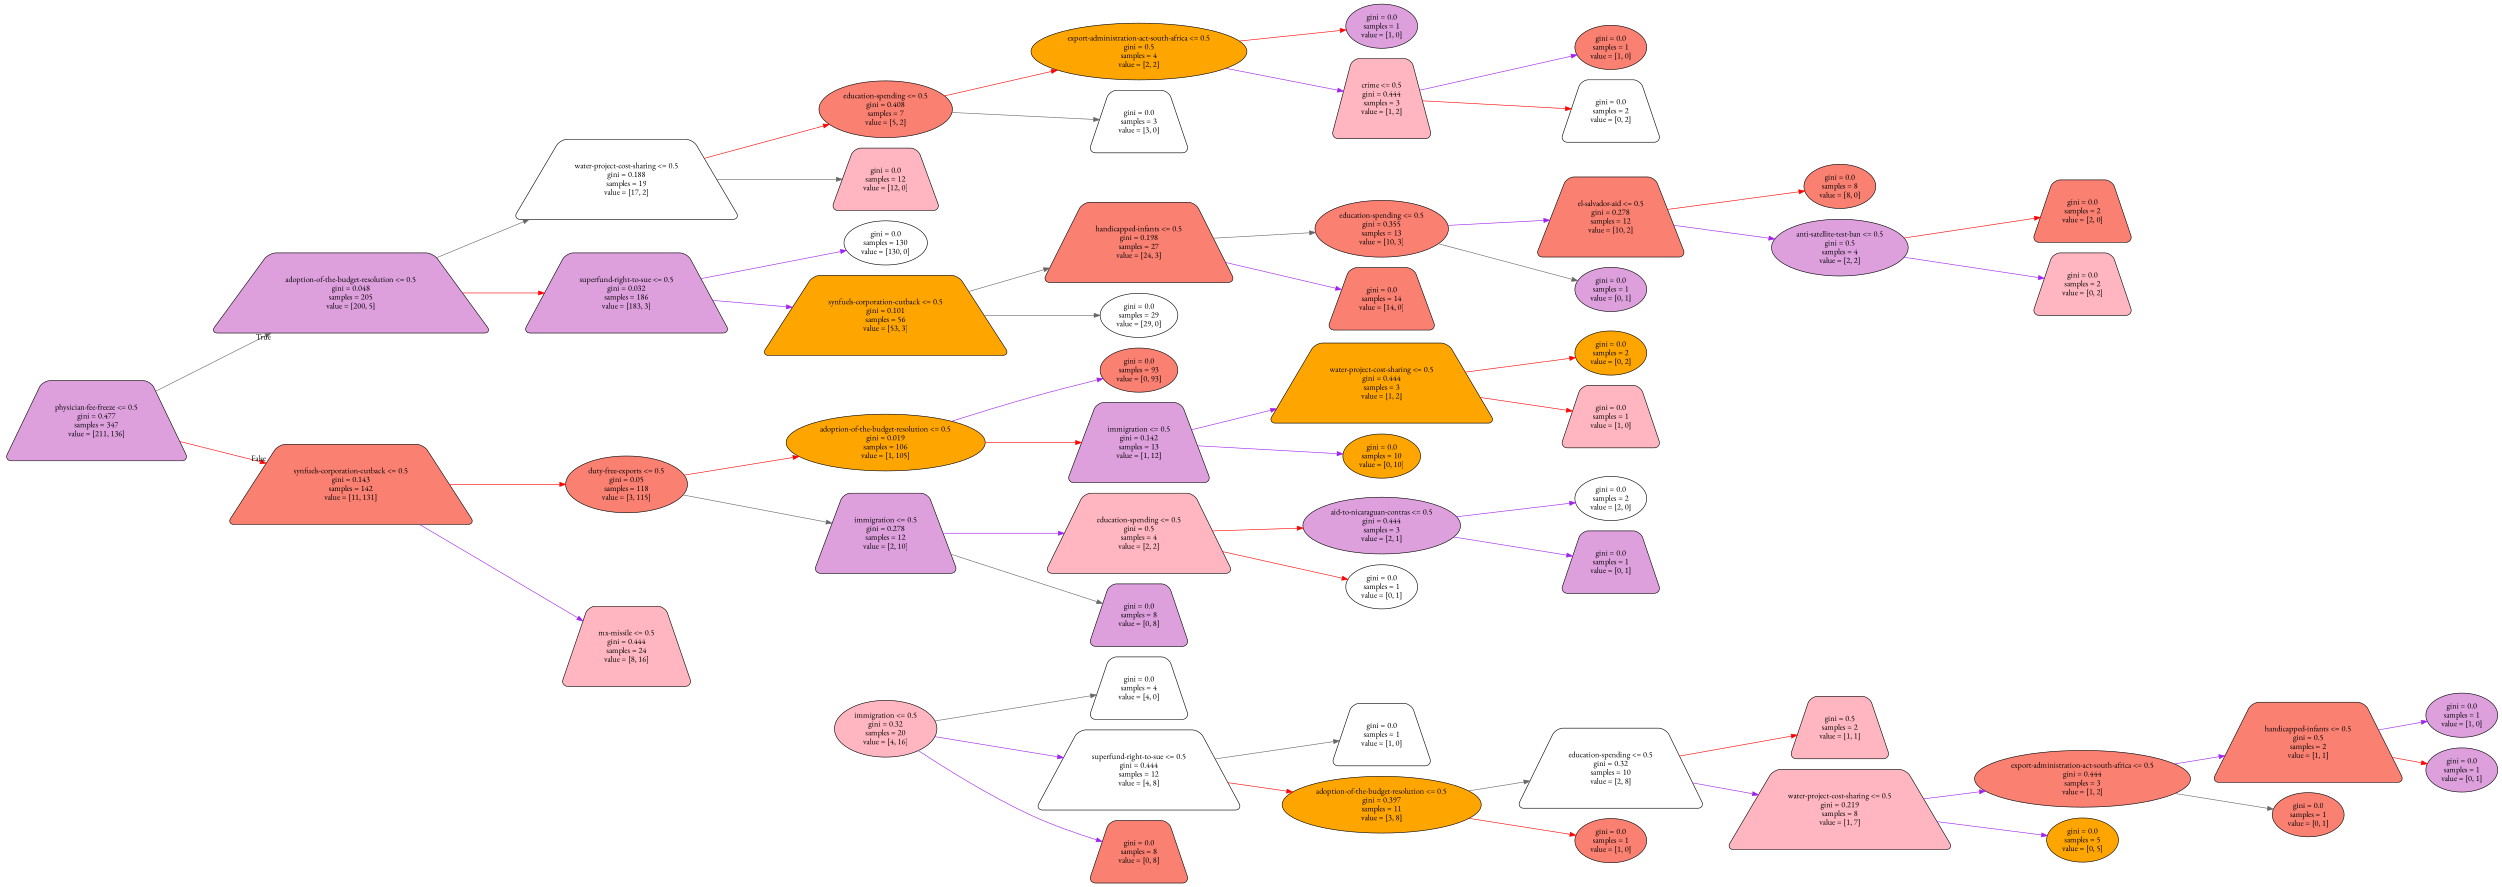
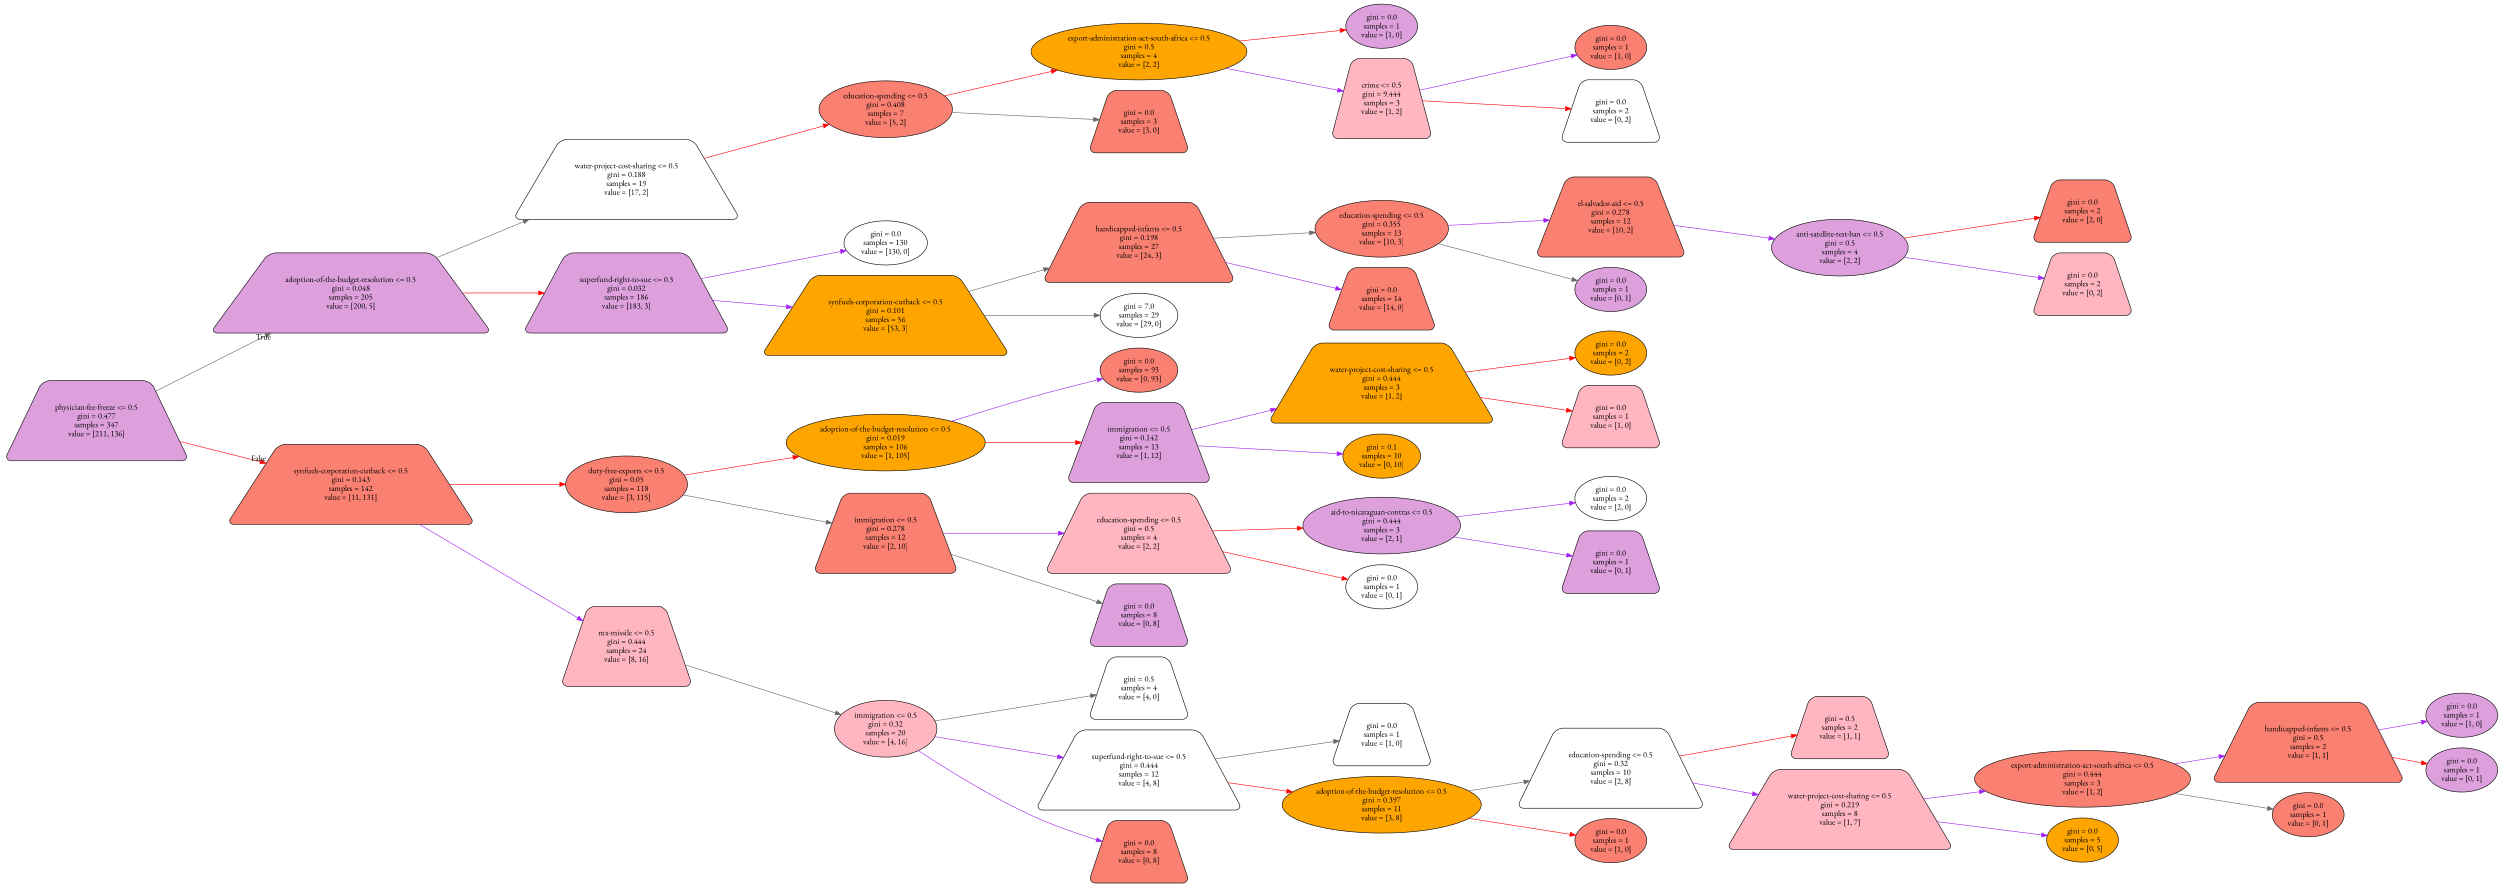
  digraph {
    fontname="EB Garamond"
    rankdir=LR
    node [color=black fillcolor=salmon fontname="EB Garamond" shape=trapezium style="filled, rounded"]
    edge [color=purple fontname="EB Garamond"]
    n1 [fillcolor=plum label="physician-fee-freeze <= 0.5\ngini = 0.477\nsamples = 347\nvalue = [211, 136]"]
    n2 [fillcolor=plum label="adoption-of-the-budget-resolution <= 0.5\ngini = 0.048\nsamples = 205\nvalue = [200, 5]"]
    n3 [label="synfuels-corporation-cutback <= 0.5\ngini = 0.143\nsamples = 142\nvalue = [11, 131]"]
    n4 [fillcolor=white label="water-project-cost-sharing <= 0.5\ngini = 0.188\nsamples = 19\nvalue = [17, 2]"]
    n5 [fillcolor=plum label="superfund-right-to-sue <= 0.5\ngini = 0.032\nsamples = 186\nvalue = [183, 3]"]
    n6 [label="duty-free-exports <= 0.5\ngini = 0.05\nsamples = 118\nvalue = [3, 115]" shape=ellipse]
    n7 [fillcolor=lightpink label="mx-missile <= 0.5\ngini = 0.444\nsamples = 24\nvalue = [8, 16]"]
    n8 [label="education-spending <= 0.5\ngini = 0.408\nsamples = 7\nvalue = [5, 2]" shape=ellipse]
-   n9 [fillcolor=lightpink label="gini = 0.0\nsamples = 12\nvalue = [12, 0]"]
    n10 [fillcolor=white label="gini = 0.0\nsamples = 130\nvalue = [130, 0]" shape=ellipse]
    n11 [fillcolor=orange label="synfuels-corporation-cutback <= 0.5\ngini = 0.101\nsamples = 56\nvalue = [53, 3]"]
    n12 [fillcolor=orange label="export-administration-act-south-africa <= 0.5\ngini = 0.5\nsamples = 4\nvalue = [2, 2]" shape=ellipse]
-   n13 [fillcolor=white label="gini = 0.0\nsamples = 3\nvalue = [3, 0]"]
+   n13 [label="gini = 0.0\nsamples = 3\nvalue = [3, 0]"]
    n14 [fillcolor=plum label="gini = 0.0\nsamples = 1\nvalue = [1, 0]" shape=ellipse]
-   n15 [fillcolor=lightpink label="crime <= 0.5\ngini = 0.444\nsamples = 3\nvalue = [1, 2]"]
+   n15 [fillcolor=lightpink label="crime <= 0.5\ngini = 9.444\nsamples = 3\nvalue = [1, 2]"]
    n16 [label="gini = 0.0\nsamples = 1\nvalue = [1, 0]" shape=ellipse]
    n17 [fillcolor=white label="gini = 0.0\nsamples = 2\nvalue = [0, 2]"]
    n18 [label="handicapped-infants <= 0.5\ngini = 0.198\nsamples = 27\nvalue = [24, 3]"]
-   n19 [fillcolor=white label="gini = 0.0\nsamples = 29\nvalue = [29, 0]" shape=ellipse]
+   n19 [fillcolor=white label="gini = 7.0\nsamples = 29\nvalue = [29, 0]" shape=ellipse]
    n20 [label="education-spending <= 0.5\ngini = 0.355\nsamples = 13\nvalue = [10, 3]" shape=ellipse]
    n21 [label="gini = 0.0\nsamples = 14\nvalue = [14, 0]"]
    n22 [label="el-salvador-aid <= 0.5\ngini = 0.278\nsamples = 12\nvalue = [10, 2]"]
    n23 [fillcolor=plum label="gini = 0.0\nsamples = 1\nvalue = [0, 1]" shape=ellipse]
-   n24 [label="gini = 0.0\nsamples = 8\nvalue = [8, 0]" shape=ellipse]
    n25 [fillcolor=plum label="anti-satellite-test-ban <= 0.5\ngini = 0.5\nsamples = 4\nvalue = [2, 2]" shape=ellipse]
    n26 [label="gini = 0.0\nsamples = 2\nvalue = [2, 0]"]
    n27 [fillcolor=lightpink label="gini = 0.0\nsamples = 2\nvalue = [0, 2]"]
    n28 [fillcolor=orange label="adoption-of-the-budget-resolution <= 0.5\ngini = 0.019\nsamples = 106\nvalue = [1, 105]" shape=ellipse]
-   n29 [fillcolor=plum label="immigration <= 0.5\ngini = 0.278\nsamples = 12\nvalue = [2, 10]"]
+   n29 [label="immigration <= 0.5\ngini = 0.278\nsamples = 12\nvalue = [2, 10]"]
    n30 [fillcolor=lightpink label="immigration <= 0.5\ngini = 0.32\nsamples = 20\nvalue = [4, 16]" shape=ellipse]
    n31 [label="gini = 0.0\nsamples = 93\nvalue = [0, 93]" shape=ellipse]
    n32 [fillcolor=plum label="immigration <= 0.5\ngini = 0.142\nsamples = 13\nvalue = [1, 12]"]
    n33 [fillcolor=lightpink label="education-spending <= 0.5\ngini = 0.5\nsamples = 4\nvalue = [2, 2]"]
    n34 [fillcolor=plum label="gini = 0.0\nsamples = 8\nvalue = [0, 8]"]
    n35 [fillcolor=orange label="water-project-cost-sharing <= 0.5\ngini = 0.444\nsamples = 3\nvalue = [1, 2]"]
-   n36 [fillcolor=orange label="gini = 0.0\nsamples = 10\nvalue = [0, 10]" shape=ellipse]
+   n36 [fillcolor=orange label="gini = 0.1\nsamples = 10\nvalue = [0, 10]" shape=ellipse]
    n37 [fillcolor=orange label="gini = 0.0\nsamples = 2\nvalue = [0, 2]" shape=ellipse]
    n38 [fillcolor=lightpink label="gini = 0.0\nsamples = 1\nvalue = [1, 0]"]
    n39 [fillcolor=plum label="aid-to-nicaraguan-contras <= 0.5\ngini = 0.444\nsamples = 3\nvalue = [2, 1]" shape=ellipse]
    n40 [fillcolor=white label="gini = 0.0\nsamples = 1\nvalue = [0, 1]" shape=ellipse]
    n41 [fillcolor=white label="gini = 0.0\nsamples = 2\nvalue = [2, 0]" shape=ellipse]
    n42 [fillcolor=plum label="gini = 0.0\nsamples = 1\nvalue = [0, 1]"]
-   n43 [fillcolor=white label="gini = 0.0\nsamples = 4\nvalue = [4, 0]"]
+   n43 [fillcolor=white label="gini = 0.5\nsamples = 4\nvalue = [4, 0]"]
    n44 [fillcolor=white label="superfund-right-to-sue <= 0.5\ngini = 0.444\nsamples = 12\nvalue = [4, 8]"]
    n45 [label="gini = 0.0\nsamples = 8\nvalue = [0, 8]"]
    n46 [fillcolor=white label="gini = 0.0\nsamples = 1\nvalue = [1, 0]"]
    n47 [fillcolor=orange label="adoption-of-the-budget-resolution <= 0.5\ngini = 0.397\nsamples = 11\nvalue = [3, 8]" shape=ellipse]
    n48 [fillcolor=white label="education-spending <= 0.5\ngini = 0.32\nsamples = 10\nvalue = [2, 8]"]
    n49 [label="gini = 0.0\nsamples = 1\nvalue = [1, 0]" shape=ellipse]
    n50 [fillcolor=lightpink label="gini = 0.5\nsamples = 2\nvalue = [1, 1]"]
    n51 [fillcolor=lightpink label="water-project-cost-sharing <= 0.5\ngini = 0.219\nsamples = 8\nvalue = [1, 7]"]
    n52 [label="export-administration-act-south-africa <= 0.5\ngini = 0.444\nsamples = 3\nvalue = [1, 2]" shape=ellipse]
    n53 [fillcolor=orange label="gini = 0.0\nsamples = 5\nvalue = [0, 5]" shape=ellipse]
    n54 [label="handicapped-infants <= 0.5\ngini = 0.5\nsamples = 2\nvalue = [1, 1]"]
    n55 [label="gini = 0.0\nsamples = 1\nvalue = [0, 1]" shape=ellipse]
    n56 [fillcolor=plum label="gini = 0.0\nsamples = 1\nvalue = [1, 0]" shape=ellipse]
    n57 [fillcolor=plum label="gini = 0.0\nsamples = 1\nvalue = [0, 1]" shape=ellipse]
    n1 -> n2 [color=gray40 headlabel=True labelangle=45 labeldistance=2.5]
    n1 -> n3 [color=red headlabel=False labelangle=-45 labeldistance=2.5]
    n2 -> n4 [color=gray40]
    n2 -> n5 [color=red]
    n3 -> n6 [color=red]
    n3 -> n7
    n4 -> n8 [color=red]
-   n4 -> n9 [color=gray40]
    n5 -> n10
    n5 -> n11
    n6 -> n28 [color=red]
    n6 -> n29 [color=gray40]
+   n7 -> n30 [color=gray40]
    n8 -> n12 [color=red]
    n8 -> n13 [color=gray40]
    n11 -> n18 [color=gray40]
    n11 -> n19 [color=gray40]
    n12 -> n14 [color=red]
    n12 -> n15
    n15 -> n16
    n15 -> n17 [color=red]
    n18 -> n20 [color=gray40]
    n18 -> n21
    n20 -> n22
    n20 -> n23 [color=gray40]
-   n22 -> n24 [color=red]
    n22 -> n25
    n25 -> n26 [color=red]
    n25 -> n27
    n28 -> n31
    n28 -> n32 [color=red]
    n29 -> n33
    n29 -> n34 [color=gray40]
    n30 -> n43 [color=gray40]
    n30 -> n44
    n30 -> n45
    n32 -> n35
    n32 -> n36
    n33 -> n39 [color=red]
    n33 -> n40 [color=red]
    n35 -> n37 [color=red]
    n35 -> n38 [color=red]
    n39 -> n41
    n39 -> n42
    n44 -> n46 [color=gray40]
    n44 -> n47 [color=red]
    n47 -> n48 [color=gray40]
    n47 -> n49 [color=red]
    n48 -> n50 [color=red]
    n48 -> n51
    n51 -> n52
    n51 -> n53
    n52 -> n54
    n52 -> n55 [color=gray40]
    n54 -> n56
    n54 -> n57 [color=red]
  }
